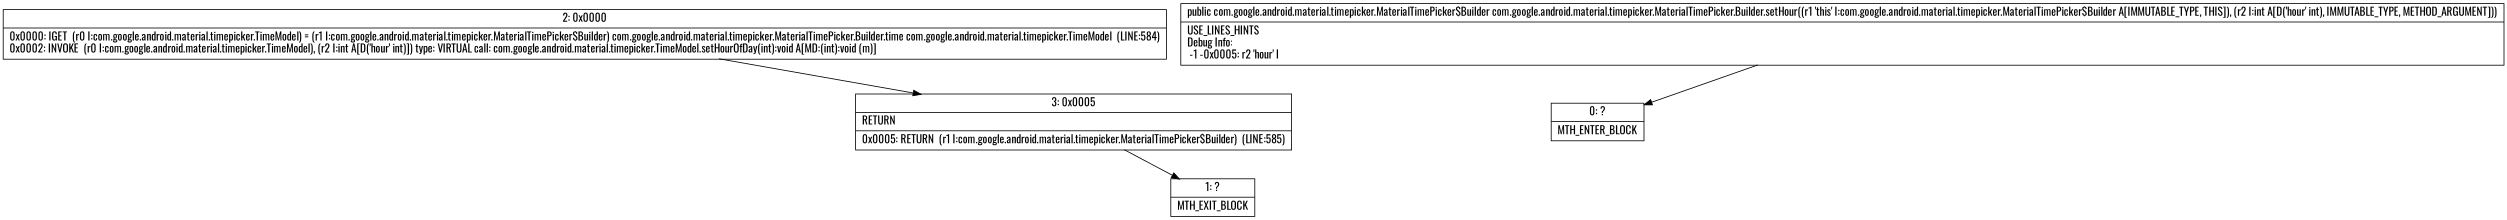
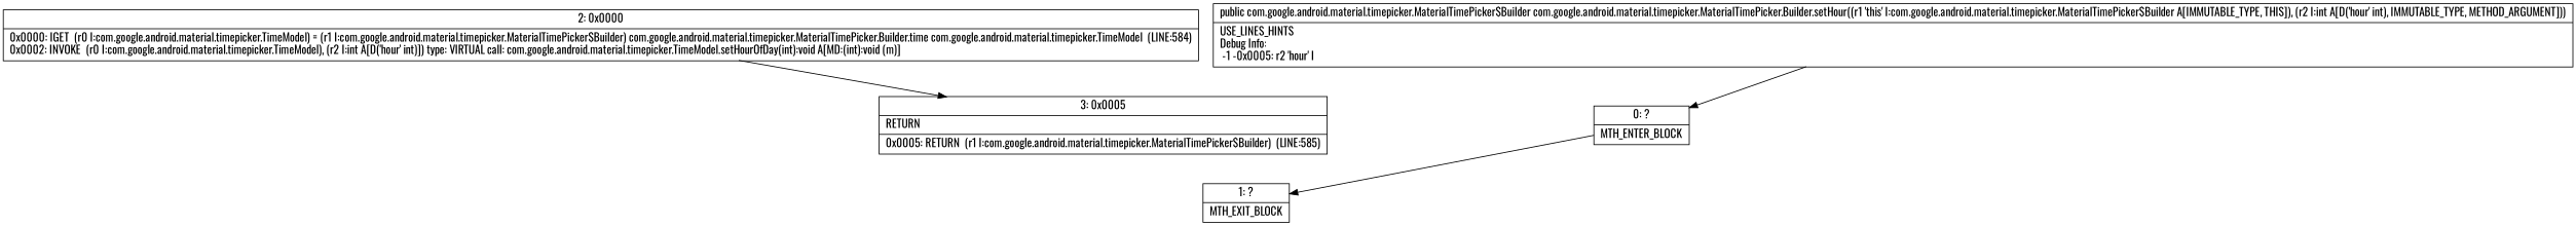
  digraph {
    fontname=Oswald
    node [fontname=Oswald shape=record]
    edge [fontname=Oswald]
    n1 [label="{0\:\ ?|MTH_ENTER_BLOCK\l}"]
    n2 [label="{2\:\ 0x0000|0x0000: IGET  (r0 I:com.google.android.material.timepicker.TimeModel) = (r1 I:com.google.android.material.timepicker.MaterialTimePicker$Builder) com.google.android.material.timepicker.MaterialTimePicker.Builder.time com.google.android.material.timepicker.TimeModel  (LINE:584)\l0x0002: INVOKE  (r0 I:com.google.android.material.timepicker.TimeModel), (r2 I:int A[D('hour' int)]) type: VIRTUAL call: com.google.android.material.timepicker.TimeModel.setHourOfDay(int):void A[MD:(int):void (m)]\l}"]
    n3 [label="{3\:\ 0x0005|RETURN\l|0x0005: RETURN  (r1 I:com.google.android.material.timepicker.MaterialTimePicker$Builder)  (LINE:585)\l}"]
    n4 [label="{1\:\ ?|MTH_EXIT_BLOCK\l}"]
    n5 [label="{public com.google.android.material.timepicker.MaterialTimePicker$Builder com.google.android.material.timepicker.MaterialTimePicker.Builder.setHour((r1 'this' I:com.google.android.material.timepicker.MaterialTimePicker$Builder A[IMMUTABLE_TYPE, THIS]), (r2 I:int A[D('hour' int), IMMUTABLE_TYPE, METHOD_ARGUMENT]))  | USE_LINES_HINTS\lDebug Info:\l  \-1 \-0x0005: r2 'hour' I\l}"]
    n2 -> n3
-   n3 -> n4
+   n1 -> n4
    n5 -> n1
  }
